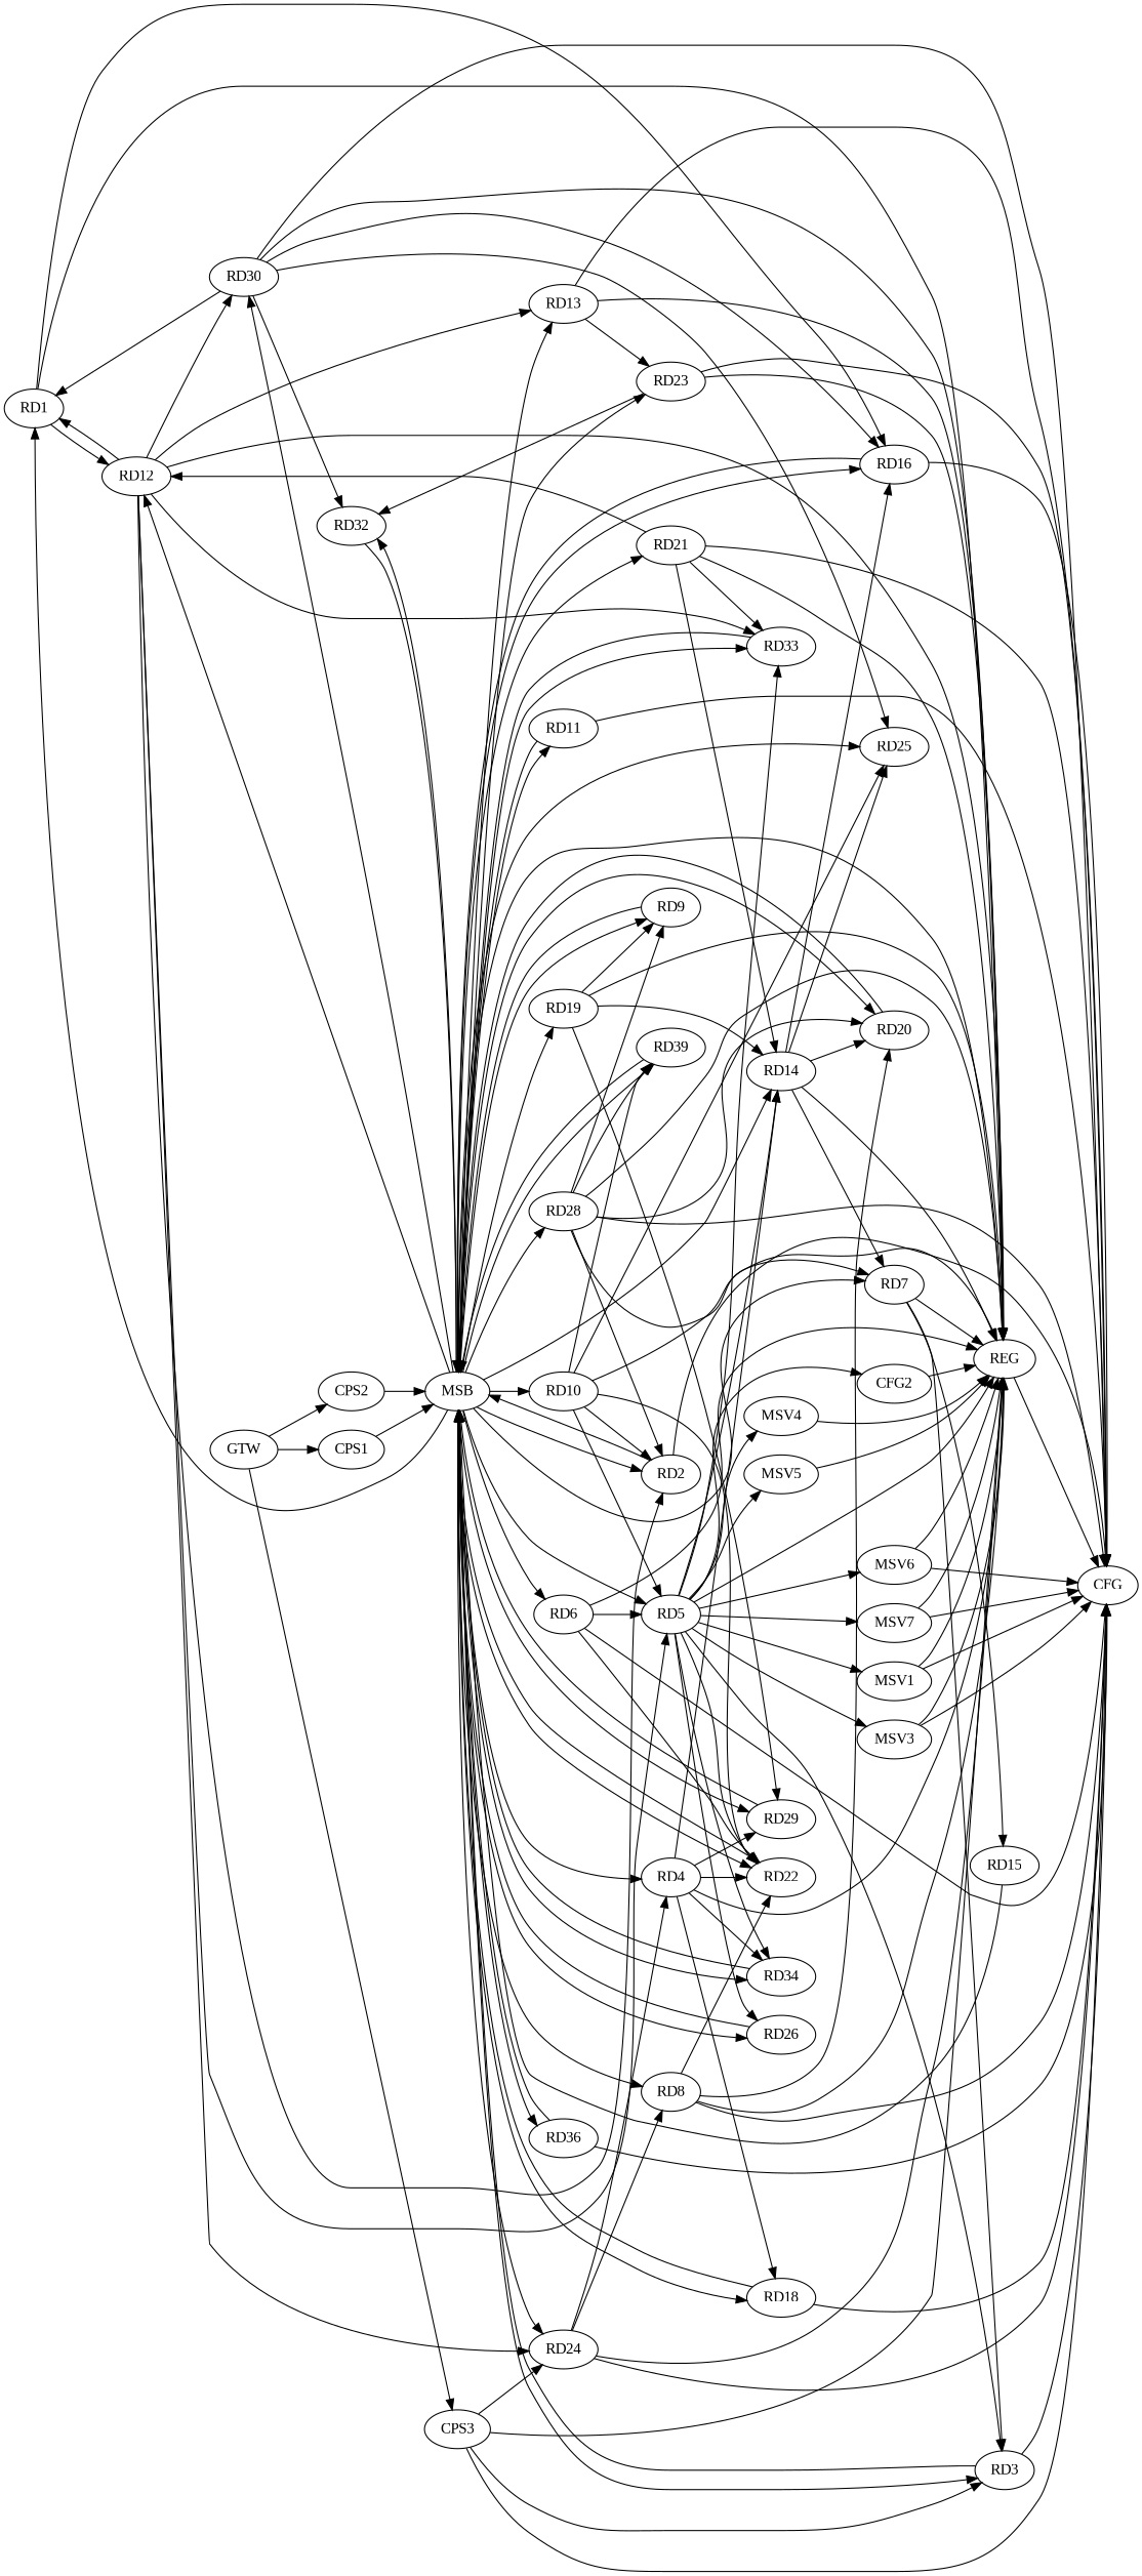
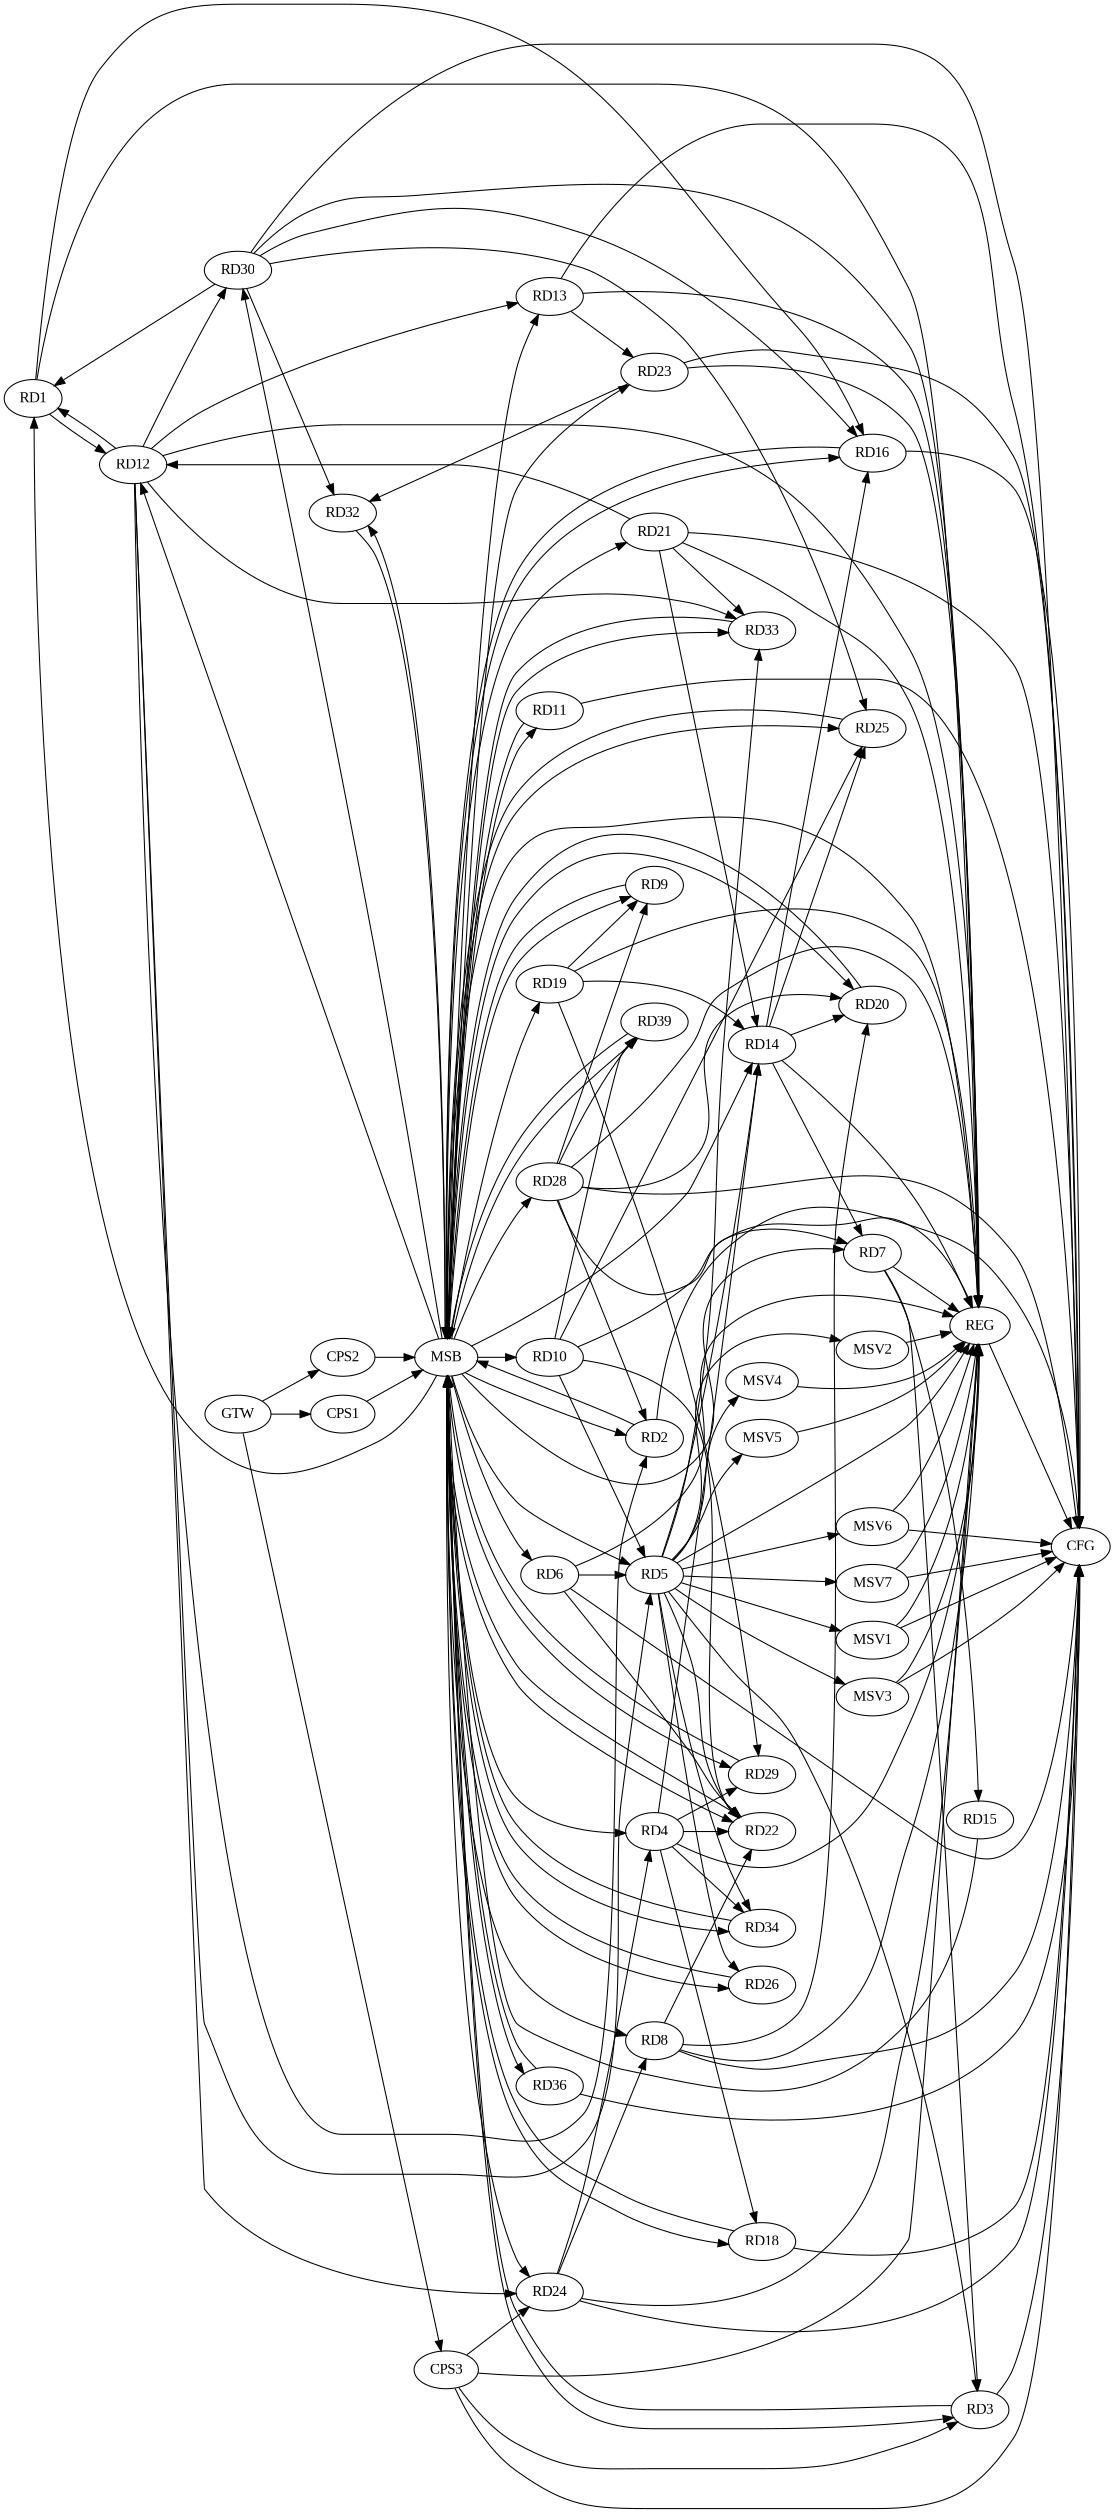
  strict digraph {
    fontname="Liberation Serif"
    rankdir=LR
    node [fontname="Liberation Serif"]
    edge [fontname="Liberation Serif"]
    n1 [label=RD1]
    n2 [label=RD12]
    n3 [label=RD16]
    n4 [label=REG]
    n5 [label=RD2]
    n6 [label=RD5]
    n7 [label=RD33]
    n8 [label=RD13]
    n9 [label=RD24]
    n10 [label=RD30]
    n11 [label=MSB]
    n12 [label=CFG]
    n13 [label=RD3]
    n14 [label=RD4]
    n15 [label=RD14]
    n16 [label=RD18]
    n17 [label=RD22]
    n18 [label=RD29]
    n19 [label=RD34]
    n20 [label=RD26]
    n21 [label=RD6]
    n22 [label=RD7]
    n23 [label=RD8]
    n24 [label=RD20]
    n25 [label=RD9]
    n26 [label=RD10]
    n27 [label=RD25]
    n28 [label=RD39]
    n29 [label=RD11]
    n30 [label=RD23]
    n31 [label=RD19]
    n32 [label=RD21]
    n33 [label=RD32]
    n34 [label=RD28]
    n35 [label=RD36]
    n36 [label=MSV1]
-   n37 [label=CFG2]
+   n37 [label=MSV2]
    n38 [label=MSV3]
    n39 [label=MSV4]
    n40 [label=MSV5]
    n41 [label=MSV6]
    n42 [label=MSV7]
    n43 [label=RD15]
    n44 [label=CPS1]
    n45 [label=CPS2]
    n46 [label=CPS3]
    n47 [label=GTW]
    n1 -> n2
    n1 -> n3
    n1 -> n4
    n2 -> n1
    n2 -> n4
    n2 -> n5
    n2 -> n6
    n2 -> n7
    n2 -> n8
    n2 -> n9
    n2 -> n10
    n3 -> n11
    n3 -> n12
    n4 -> n12
    n5 -> n11
    n5 -> n12
    n6 -> n4
    n6 -> n7
    n6 -> n13
    n6 -> n15
    n6 -> n17
    n6 -> n19
    n6 -> n20
    n6 -> n36
    n6 -> n37
    n6 -> n38
    n6 -> n39
    n6 -> n40
    n6 -> n41
    n6 -> n42
    n7 -> n11
    n8 -> n4
    n8 -> n12
    n8 -> n30
    n9 -> n4
    n9 -> n12
    n9 -> n14
    n9 -> n23
    n10 -> n1
    n10 -> n3
    n10 -> n4
    n10 -> n12
    n10 -> n27
    n10 -> n33
    n11 -> n1
    n11 -> n2
    n11 -> n3
    n11 -> n4
    n11 -> n5
    n11 -> n6
    n11 -> n7
    n11 -> n8
    n11 -> n9
    n11 -> n10
    n11 -> n13
    n11 -> n14
    n11 -> n15
    n11 -> n16
    n11 -> n17
    n11 -> n18
    n11 -> n19
    n11 -> n20
    n11 -> n21
    n11 -> n22
    n11 -> n23
    n11 -> n24
    n11 -> n25
    n11 -> n26
    n11 -> n27
    n11 -> n28
    n11 -> n29
    n11 -> n30
    n11 -> n31
    n11 -> n32
    n11 -> n33
    n11 -> n34
    n11 -> n35
    n13 -> n11
    n13 -> n12
    n14 -> n4
    n14 -> n15
    n14 -> n16
    n14 -> n17
    n14 -> n18
    n14 -> n19
    n15 -> n3
    n15 -> n4
    n15 -> n22
    n15 -> n24
    n15 -> n27
    n16 -> n11
    n16 -> n12
    n17 -> n11
    n18 -> n11
    n19 -> n11
    n20 -> n11
    n21 -> n4
    n21 -> n6
    n21 -> n12
    n21 -> n17
    n22 -> n4
    n22 -> n13
    n22 -> n43
    n23 -> n4
    n23 -> n12
    n23 -> n17
    n23 -> n24
    n24 -> n11
    n25 -> n11
    n26 -> n4
-   n26 -> n5
    n26 -> n6
    n26 -> n17
    n26 -> n27
    n26 -> n28
+   n27 -> n11
    n28 -> n11
    n29 -> n11
    n29 -> n12
    n30 -> n4
    n30 -> n12
    n30 -> n33
    n31 -> n4
    n31 -> n15
    n31 -> n18
    n31 -> n25
    n32 -> n2
    n32 -> n4
    n32 -> n7
    n32 -> n12
    n32 -> n15
    n33 -> n11
    n34 -> n4
    n34 -> n5
    n34 -> n12
    n34 -> n22
    n34 -> n24
    n34 -> n25
    n34 -> n28
    n35 -> n11
    n35 -> n12
    n36 -> n4
    n36 -> n12
    n37 -> n4
    n38 -> n4
    n38 -> n12
    n39 -> n4
    n40 -> n4
    n41 -> n4
    n41 -> n12
    n42 -> n4
    n42 -> n12
    n43 -> n11
    n44 -> n11
    n45 -> n11
    n46 -> n4
    n46 -> n9
    n46 -> n12
    n46 -> n13
    n47 -> n44
    n47 -> n45
    n47 -> n46
  }
